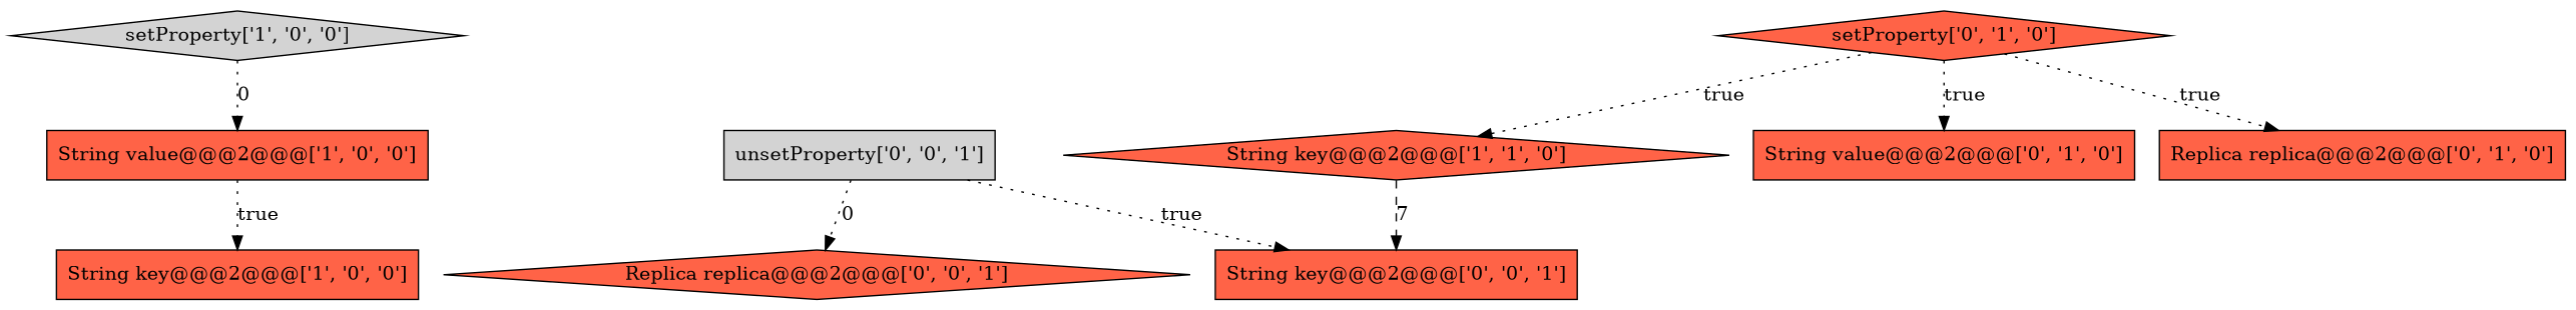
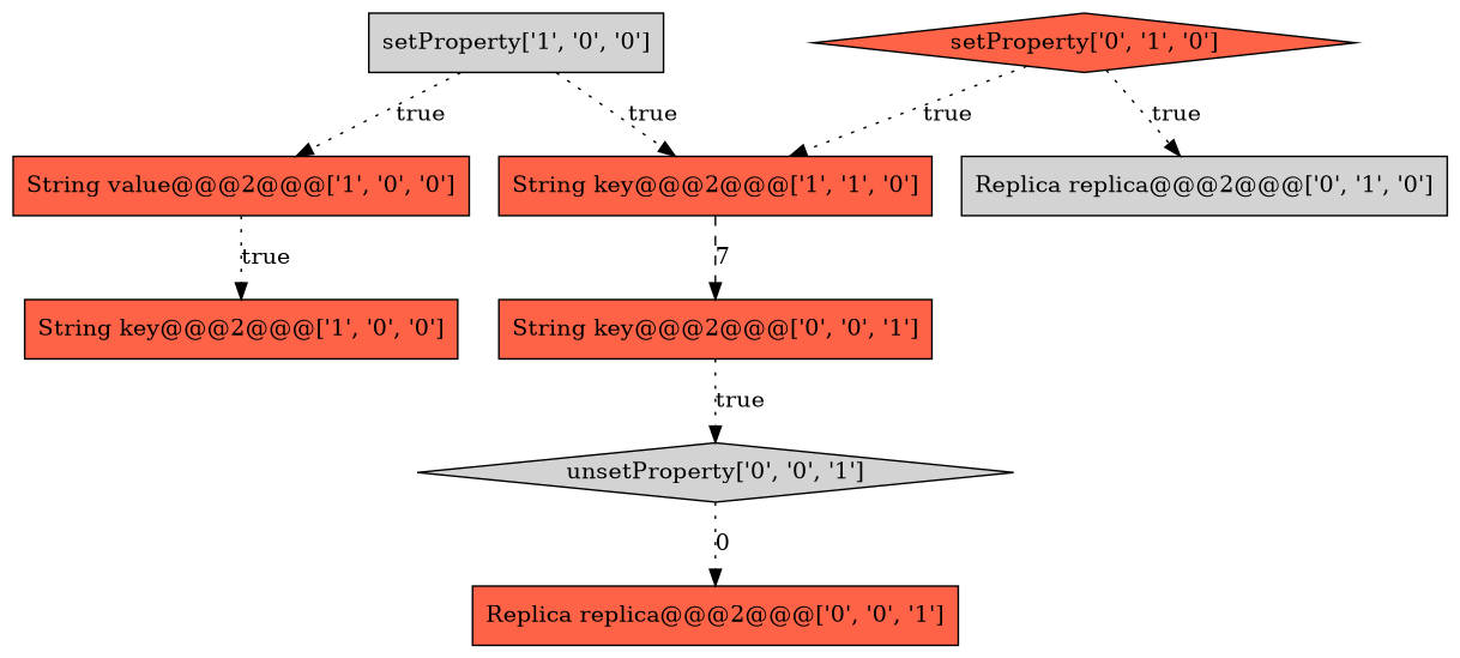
  digraph {
    node [fillcolor=tomato shape=box style=filled]
    edge [style=dotted]
    n1 [label="String value@@@2@@@['1', '0', '0']"]
    n2 [label="String key@@@2@@@['1', '0', '0']"]
-   n3 [label="String key@@@2@@@['1', '1', '0']" shape=diamond]
+   n3 [label="String key@@@2@@@['1', '1', '0']"]
    n4 [label="String key@@@2@@@['0', '0', '1']"]
-   n5 [label="String value@@@2@@@['0', '1', '0']"]
-   n6 [label="Replica replica@@@2@@@['0', '1', '0']"]
-   n7 [fillcolor=lightgray label="setProperty['1', '0', '0']" shape=diamond]
-   n8 [fillcolor=lightgray label="unsetProperty['0', '0', '1']"]
-   n9 [label="Replica replica@@@2@@@['0', '0', '1']" shape=diamond]
+   n6 [fillcolor=lightgray label="Replica replica@@@2@@@['0', '1', '0']"]
+   n7 [fillcolor=lightgray label="setProperty['1', '0', '0']"]
+   n8 [fillcolor=lightgray label="unsetProperty['0', '0', '1']" shape=diamond]
+   n9 [label="Replica replica@@@2@@@['0', '0', '1']"]
    n10 [label="setProperty['0', '1', '0']" shape=diamond]
    n1 -> n2 [label=true]
    n3 -> n4 [label=7 style=dashed]
-   n7 -> n1 [label=0]
-   n8 -> n4 [label=true]
+   n7 -> n1 [label=true]
+   n7 -> n3 [label=true]
+   n4 -> n8 [label=true]
    n8 -> n9 [label=0]
    n10 -> n3 [label=true]
-   n10 -> n5 [label=true]
    n10 -> n6 [label=true]
  }
